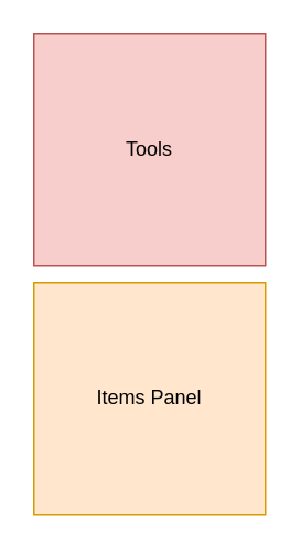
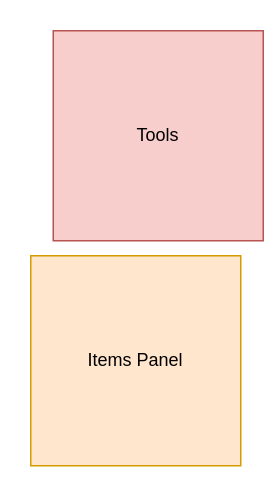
  <mxCell id="0" />
  <mxCell id="1" parent="0" />
- <mxCell id="2" value="Tools" style="whiteSpace=wrap;html=1;aspect=fixed;fillColor=#f8cecc;strokeColor=#b85450;" parent="1" vertex="1"><mxGeometry x="20" y="20" width="140" height="140" as="geometry" /></mxCell>
+ <mxCell id="2" value="Tools" style="whiteSpace=wrap;html=1;aspect=fixed;fillColor=#f8cecc;strokeColor=#b85450;" parent="1" vertex="1"><mxGeometry x="35" y="20" width="140" height="140" as="geometry" /></mxCell>
  <mxCell id="3" value="Items Panel" style="whiteSpace=wrap;html=1;aspect=fixed;fillColor=#ffe6cc;strokeColor=#d79b00;" parent="1" vertex="1"><mxGeometry x="20" y="170" width="140" height="140" as="geometry" /></mxCell>
